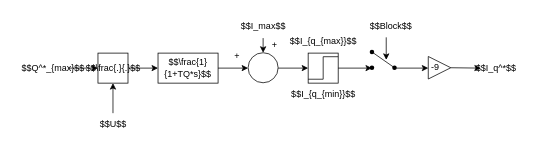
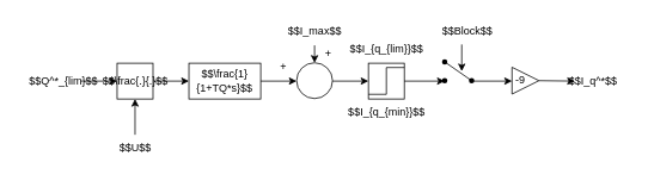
  <mxCell id="0" />
  <mxCell id="1" parent="0" />
  <mxCell id="2" value="" style="whiteSpace=wrap;html=1;aspect=fixed;" vertex="1" parent="1"><mxGeometry x="130" y="70" width="40" height="40" as="geometry" /></mxCell>
  <mxCell id="3" value="" style="endArrow=classic;html=1;rounded=0;" edge="1" parent="1" target="2"><mxGeometry width="50" height="50" relative="1" as="geometry"><mxPoint x="90" y="90" as="sourcePoint" /><mxPoint x="250" y="120" as="targetPoint" /></mxGeometry></mxCell>
  <mxCell id="4" value="" style="rounded=0;whiteSpace=wrap;html=1;" vertex="1" parent="1"><mxGeometry x="210" y="70" width="80" height="40" as="geometry" /></mxCell>
  <mxCell id="5" value="$$\frac{1}{1+TQ*s}$$" style="text;html=1;strokeColor=none;fillColor=none;align=center;verticalAlign=middle;whiteSpace=wrap;rounded=0;" vertex="1" parent="1"><mxGeometry x="220" y="75" width="60" height="30" as="geometry" /></mxCell>
  <mxCell id="6" value="" style="endArrow=classic;html=1;rounded=0;exitX=1;exitY=0.5;exitDx=0;exitDy=0;" edge="1" parent="1"><mxGeometry width="50" height="50" relative="1" as="geometry"><mxPoint x="290" y="90" as="sourcePoint" /><mxPoint x="330" y="90" as="targetPoint" /></mxGeometry></mxCell>
  <mxCell id="7" value="" style="ellipse;whiteSpace=wrap;html=1;aspect=fixed;" vertex="1" parent="1"><mxGeometry x="330" y="69.5" width="40" height="40" as="geometry" /></mxCell>
  <mxCell id="8" value="" style="endArrow=classic;html=1;rounded=0;entryX=0.5;entryY=0;entryDx=0;entryDy=0;" edge="1" parent="1" target="7"><mxGeometry width="50" height="50" relative="1" as="geometry"><mxPoint x="350" y="50" as="sourcePoint" /><mxPoint x="350" y="110" as="targetPoint" /></mxGeometry></mxCell>
  <mxCell id="9" value="" style="endArrow=classic;html=1;rounded=0;" edge="1" parent="1"><mxGeometry width="50" height="50" relative="1" as="geometry"><mxPoint x="370" y="90" as="sourcePoint" /><mxPoint x="410" y="90" as="targetPoint" /></mxGeometry></mxCell>
  <mxCell id="10" value="" style="endArrow=none;html=1;rounded=0;" edge="1" parent="1"><mxGeometry width="50" height="50" relative="1" as="geometry"><mxPoint x="390" y="130" as="sourcePoint" /><mxPoint x="390" y="130" as="targetPoint" /><Array as="points"><mxPoint x="390" y="130" /></Array></mxGeometry></mxCell>
  <mxCell id="11" value="$$I_max$$" style="text;html=1;align=center;verticalAlign=middle;resizable=0;points=[];autosize=1;strokeColor=none;fillColor=none;" vertex="1" parent="1"><mxGeometry x="305" y="20" width="90" height="30" as="geometry" /></mxCell>
  <mxCell id="12" value="+" style="text;html=1;align=center;verticalAlign=middle;resizable=0;points=[];autosize=1;strokeColor=none;fillColor=none;" vertex="1" parent="1"><mxGeometry x="300" y="60" width="30" height="30" as="geometry" /></mxCell>
  <mxCell id="13" value="+" style="text;html=1;align=center;verticalAlign=middle;resizable=0;points=[];autosize=1;strokeColor=none;fillColor=none;" vertex="1" parent="1"><mxGeometry x="350" y="45" width="30" height="30" as="geometry" /></mxCell>
  <mxCell id="14" value="" style="endArrow=classic;html=1;rounded=0;" edge="1" parent="1"><mxGeometry width="50" height="50" relative="1" as="geometry"><mxPoint x="170" y="90" as="sourcePoint" /><mxPoint x="210" y="90" as="targetPoint" /></mxGeometry></mxCell>
  <mxCell id="15" value="" style="endArrow=classic;html=1;rounded=0;" edge="1" parent="1"><mxGeometry width="50" height="50" relative="1" as="geometry"><mxPoint x="150" y="150" as="sourcePoint" /><mxPoint x="150" y="110" as="targetPoint" /></mxGeometry></mxCell>
  <mxCell id="16" value="$$U$$" style="text;html=1;align=center;verticalAlign=middle;resizable=0;points=[];autosize=1;strokeColor=none;fillColor=none;" vertex="1" parent="1"><mxGeometry x="120" y="150" width="60" height="30" as="geometry" /></mxCell>
- <mxCell id="17" value="$$Q^*_{max}$$" style="text;html=1;align=center;verticalAlign=middle;resizable=0;points=[];autosize=1;strokeColor=none;fillColor=none;" vertex="1" parent="1"><mxGeometry x="20" y="74.5" width="100" height="30" as="geometry" /></mxCell>
+ <mxCell id="17" value="$$Q^*_{lim}$$" style="text;html=1;align=center;verticalAlign=middle;resizable=0;points=[];autosize=1;strokeColor=none;fillColor=none;" vertex="1" parent="1"><mxGeometry x="20" y="74.5" width="100" height="30" as="geometry" /></mxCell>
  <mxCell id="18" value="$$\frac{.}{.}$$" style="text;html=1;align=center;verticalAlign=middle;resizable=0;points=[];autosize=1;strokeColor=none;fillColor=none;" vertex="1" parent="1"><mxGeometry x="100" y="75" width="100" height="30" as="geometry" /></mxCell>
  <mxCell id="19" value="" style="whiteSpace=wrap;html=1;aspect=fixed;" vertex="1" parent="1"><mxGeometry x="410" y="70" width="40" height="40" as="geometry" /></mxCell>
  <mxCell id="20" value="" style="endArrow=none;html=1;rounded=0;" edge="1" parent="1"><mxGeometry width="50" height="50" relative="1" as="geometry"><mxPoint x="430" y="74.8" as="sourcePoint" /><mxPoint x="450" y="74.8" as="targetPoint" /></mxGeometry></mxCell>
  <mxCell id="21" value="" style="endArrow=none;html=1;rounded=0;" edge="1" parent="1"><mxGeometry width="50" height="50" relative="1" as="geometry"><mxPoint x="430" y="104.8" as="sourcePoint" /><mxPoint x="430" y="74.8" as="targetPoint" /></mxGeometry></mxCell>
  <mxCell id="22" value="" style="endArrow=none;html=1;rounded=0;" edge="1" parent="1"><mxGeometry width="50" height="50" relative="1" as="geometry"><mxPoint x="430" y="104.8" as="sourcePoint" /><mxPoint x="410" y="104.8" as="targetPoint" /></mxGeometry></mxCell>
- <mxCell id="23" value="$$I_{q_{max}}$$" style="text;html=1;align=center;verticalAlign=middle;resizable=0;points=[];autosize=1;strokeColor=none;fillColor=none;" vertex="1" parent="1"><mxGeometry x="375" y="40" width="110" height="30" as="geometry" /></mxCell>
+ <mxCell id="23" value="$$I_{q_{lim}}$$" style="text;html=1;align=center;verticalAlign=middle;resizable=0;points=[];autosize=1;strokeColor=none;fillColor=none;" vertex="1" parent="1"><mxGeometry x="375" y="40" width="110" height="30" as="geometry" /></mxCell>
  <mxCell id="24" value="$$I_{q_{min}}$$" style="text;html=1;align=center;verticalAlign=middle;resizable=0;points=[];autosize=1;strokeColor=none;fillColor=none;" vertex="1" parent="1"><mxGeometry x="375" y="109.5" width="110" height="30" as="geometry" /></mxCell>
  <mxCell id="25" value="" style="shape=waypoint;sketch=0;fillStyle=solid;size=6;pointerEvents=1;points=[];fillColor=none;resizable=0;rotatable=0;perimeter=centerPerimeter;snapToPoint=1;" vertex="1" parent="1"><mxGeometry x="485" y="79.5" width="20" height="20" as="geometry" /></mxCell>
  <mxCell id="26" value="" style="shape=waypoint;sketch=0;fillStyle=solid;size=6;pointerEvents=1;points=[];fillColor=none;resizable=0;rotatable=0;perimeter=centerPerimeter;snapToPoint=1;" vertex="1" parent="1"><mxGeometry x="485" y="58.5" width="20" height="20" as="geometry" /></mxCell>
  <mxCell id="27" value="" style="endArrow=classic;html=1;rounded=0;" edge="1" parent="1"><mxGeometry width="50" height="50" relative="1" as="geometry"><mxPoint x="524" y="90" as="sourcePoint" /><mxPoint x="570" y="90" as="targetPoint" /></mxGeometry></mxCell>
  <mxCell id="28" value="" style="endArrow=none;html=1;rounded=0;" edge="1" source="29" target="26" parent="1"><mxGeometry width="50" height="50" relative="1" as="geometry"><mxPoint x="515" y="90" as="sourcePoint" /><mxPoint x="445" y="100" as="targetPoint" /></mxGeometry></mxCell>
  <mxCell id="29" value="" style="shape=waypoint;sketch=0;fillStyle=solid;size=6;pointerEvents=1;points=[];fillColor=none;resizable=0;rotatable=0;perimeter=centerPerimeter;snapToPoint=1;" vertex="1" parent="1"><mxGeometry x="515" y="79.5" width="20" height="20" as="geometry" /></mxCell>
  <mxCell id="30" value="" style="endArrow=classic;html=1;rounded=0;" edge="1" parent="1"><mxGeometry width="50" height="50" relative="1" as="geometry"><mxPoint x="514" y="49" as="sourcePoint" /><mxPoint x="514" y="79" as="targetPoint" /></mxGeometry></mxCell>
  <mxCell id="31" value="$$Block$$" style="text;html=1;align=center;verticalAlign=middle;resizable=0;points=[];autosize=1;strokeColor=none;fillColor=none;" vertex="1" parent="1"><mxGeometry x="480" y="20" width="80" height="30" as="geometry" /></mxCell>
  <mxCell id="32" value="" style="endArrow=classic;html=1;rounded=0;" edge="1" parent="1"><mxGeometry width="50" height="50" relative="1" as="geometry"><mxPoint x="450" y="90" as="sourcePoint" /><mxPoint x="495" y="90" as="targetPoint" /></mxGeometry></mxCell>
  <mxCell id="33" value="" style="triangle;whiteSpace=wrap;html=1;" vertex="1" parent="1"><mxGeometry x="570" y="74.5" width="30" height="30" as="geometry" /></mxCell>
  <mxCell id="34" value="-9" style="text;html=1;align=center;verticalAlign=middle;resizable=0;points=[];autosize=1;strokeColor=none;fillColor=none;" vertex="1" parent="1"><mxGeometry x="564" y="74" width="30" height="30" as="geometry" /></mxCell>
  <mxCell id="35" value="" style="endArrow=classic;html=1;rounded=0;exitX=1;exitY=0.5;exitDx=0;exitDy=0;" edge="1" parent="1" source="33"><mxGeometry width="50" height="50" relative="1" as="geometry"><mxPoint x="534" y="100" as="sourcePoint" /><mxPoint x="640" y="90" as="targetPoint" /></mxGeometry></mxCell>
  <mxCell id="36" value="$$I_q^*$$" style="text;html=1;align=center;verticalAlign=middle;resizable=0;points=[];autosize=1;strokeColor=none;fillColor=none;" vertex="1" parent="1"><mxGeometry x="620" y="75" width="80" height="30" as="geometry" /></mxCell>
